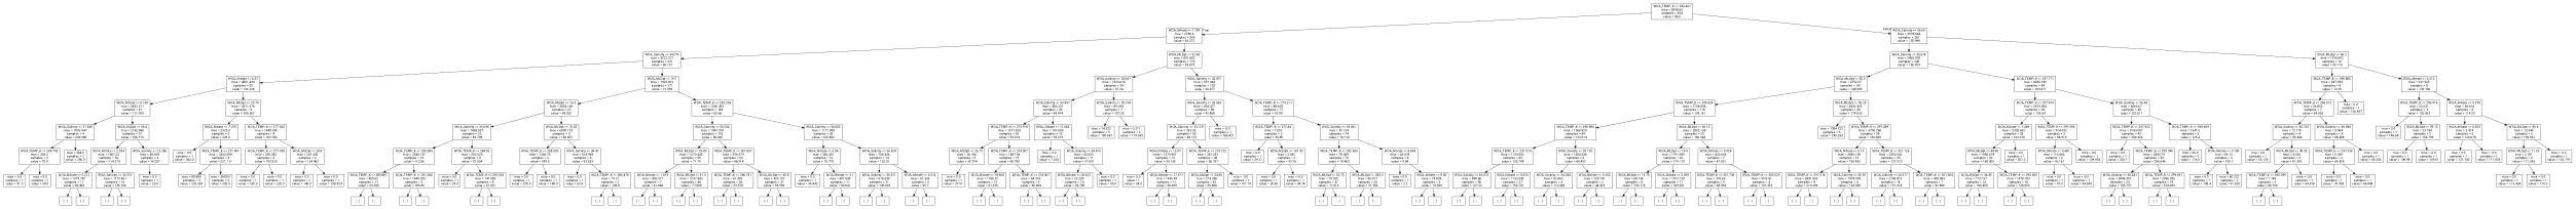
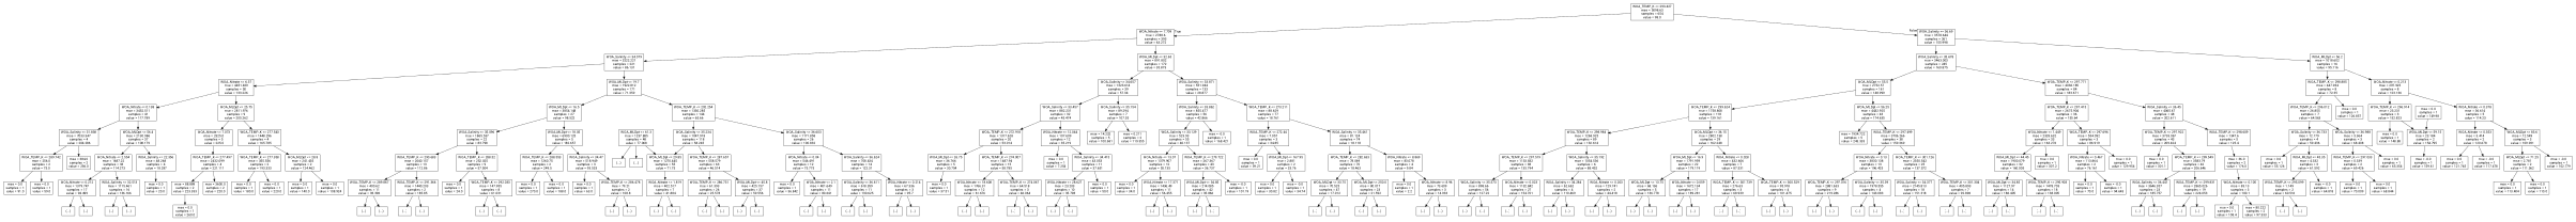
  digraph {
    fontname=Roboto
    node [fontname=Roboto shape=box]
    edge [fontname=Roboto]
    n1 [label="WOA_TEMP_K <= 293.427\nmse = 5098.63\nsamples = 654\nvalue = 98.0"]
    n2 [label="WOA_Nitrate <= 7.709\nmse = 2788.6\nsamples = 393\nvalue = 63.272"]
    n3 [label="WOA_Salinity <= 36.69\nmse = 3578.644\nsamples = 261\nvalue = 155.998"]
    n4 [label="WOA_Salinity <= 34.079\nmse = 3222.221\nsamples = 221\nvalue = 86.131"]
    n5 [label="WOA_MLDpt <= 32.65\nmse = 891.802\nsamples = 172\nvalue = 35.873"]
    n6 [label="WOA_Salinity <= 35.678\nmse = 3463.003\nsamples = 245\nvalue = 160.875"]
    n7 [label="WOA_MLDpt <= 56.2\nmse = 1018.602\nsamples = 16\nvalue = 95.116"]
    n8 [label="WOA_Nitrate <= 6.37\nmse = 4451.439\nsamples = 50\nvalue = 133.226"]
    n9 [label="WOA_MLDpt <= 19.7\nmse = 1922.812\nsamples = 171\nvalue = 71.359"]
    n10 [label="WOA_Salinity <= 34.657\nmse = 1323.614\nsamples = 39\nvalue = 57.34"]
    n11 [label="WOA_Salinity <= 33.871\nmse = 551.944\nsamples = 133\nvalue = 28.877"]
    n12 [label="WOA_Nitrate <= 0.138\nmse = 3452.511\nsamples = 41\nvalue = 117.789"]
    n13 [label="WOA_MLDpt <= 25.75\nmse = 2811.976\nsamples = 9\nvalue = 205.262"]
    n14 [label="WOA_MLDpt <= 16.5\nmse = 3854.148\nsamples = 27\nvalue = 98.522"]
    n15 [label="WOA_TEMP_K <= 292.254\nmse = 1330.285\nsamples = 144\nvalue = 65.66"]
    n16 [label="WOA_Salinity <= 31.838\nmse = 7033.347\nsamples = 4\nvalue = 204.286"]
    n17 [label="WOA_MLDpt <= 56.4\nmse = 2130.986\nsamples = 37\nvalue = 108.179"]
    n18 [label="WOA_Nitrate <= 7.073\nmse = 2325.0\nsamples = 5\nvalue = 225.0"]
    n19 [label="WOA_TEMP_K <= 277.543\nmse = 1448.296\nsamples = 4\nvalue = 165.785"]
    n20 [label="WOA_TEMP_K <= 289.742\nmse = 256.0\nsamples = 2\nvalue = 75.0"]
    n21 [label="mse = 384.0\nsamples = 2\nvalue = 256.0"]
    n22 [label="WOA_Nitrate <= 2.554\nmse = 1687.22\nsamples = 33\nvalue = 114.273"]
    n23 [label="WOA_Salinity <= 22.356\nmse = 48.268\nsamples = 4\nvalue = 18.287"]
    n24 [label="mse = 0.0\nsamples = 1\nvalue = 91.0"]
    n25 [label="mse = 0.0\nsamples = 1\nvalue = 59.0"]
    n26 [label="WOA_Nitrate <= 0.212\nmse = 1379.747\nsamples = 17\nvalue = 94.499"]
    n27 [label="WOA_Salinity <= 32.513\nmse = 1115.461\nsamples = 16\nvalue = 136.166"]
    n28 [label="mse = 0.0\nsamples = 1\nvalue = 20.0"]
    n29 [label="(...)"]
    n30 [label="(...)"]
    n31 [label="(...)"]
    n32 [label="(...)"]
    n33 [label="mse = 0.0\nsamples = 1\nvalue = 260.0"]
    n34 [label="WOA_TEMP_K <= 277.497\nmse = 2432.099\nsamples = 4\nvalue = 221.111"]
    n35 [label="WOA_TEMP_K <= 277.358\nmse = 355.556\nsamples = 2\nvalue = 193.333"]
    n36 [label="WOA_MLDpt <= 28.8\nmse = 241.435\nsamples = 2\nvalue = 124.462"]
    n37 [label="mse = 88.889\nsamples = 2\nvalue = 223.333"]
    n38 [label="mse = 3600.0\nsamples = 2\nvalue = 220.0"]
    n39 [label="mse = 0.0\nsamples = 1\nvalue = 180.0"]
    n40 [label="mse = 0.0\nsamples = 1\nvalue = 220.0"]
    n41 [label="mse = 0.0\nsamples = 1\nvalue = 140.0"]
    n42 [label="mse = 0.0\nsamples = 1\nvalue = 108.924"]
    n43 [label="WOA_Salinity <= 35.096\nmse = 1865.537\nsamples = 22\nvalue = 83.798"]
    n44 [label="WOA_MLDpt <= 18.05\nmse = 6900.125\nsamples = 5\nvalue = 182.657"]
    n45 [label="WOA_Salinity <= 35.234\nmse = 1047.918\nsamples = 118\nvalue = 58.245"]
    n46 [label="WOA_Salinity <= 36.603\nmse = 1171.858\nsamples = 26\nvalue = 100.832"]
    n47 [label="WOA_TEMP_K <= 290.683\nmse = 2040.157\nsamples = 13\nvalue = 112.86"]
    n48 [label="WOA_TEMP_K <= 288.52\nmse = 252.025\nsamples = 9\nvalue = 57.504"]
    n49 [label="WOA_TEMP_K <= 288.553\nmse = 1260.75\nsamples = 2\nvalue = 249.5"]
    n50 [label="WOA_Salinity <= 34.47\nmse = 518.949\nsamples = 3\nvalue = 93.533"]
    n51 [label="WOA_TEMP_K <= 289.867\nmse = 400.62\nsamples = 11\nvalue = 93.396"]
    n52 [label="WOA_TEMP_K <= 291.366\nmse = 1440.203\nsamples = 2\nvalue = 185.85"]
    n53 [label="mse = 0.0\nsamples = 1\nvalue = 24.0"]
    n54 [label="WOA_TEMP_K <= 292.033\nmse = 147.955\nsamples = 8\nvalue = 61.031"]
    n55 [label="(...)"]
    n56 [label="(...)"]
    n57 [label="(...)"]
    n58 [label="(...)"]
    n59 [label="(...)"]
    n60 [label="(...)"]
    n61 [label="mse = 0.0\nsamples = 1\nvalue = 270.0"]
    n62 [label="mse = 0.0\nsamples = 1\nvalue = 188.0"]
    n63 [label="mse = 0.0\nsamples = 1\nvalue = 63.0"]
    n64 [label="WOA_TEMP_K <= 286.478\nmse = 79.21\nsamples = 2\nvalue = 108.8"]
    n65 [label="(...)"]
    n66 [label="(...)"]
    n67 [label="WOA_MLDpt <= 29.85\nmse = 1270.445\nsamples = 55\nvalue = 71.75"]
    n68 [label="WOA_TEMP_K <= 287.657\nmse = 558.579\nsamples = 63\nvalue = 46.514"]
    n69 [label="WOA_Nitrate <= 0.04\nmse = 546.491\nsamples = 12\nvalue = 75.775"]
    n70 [label="WOA_Salinity <= 36.624\nmse = 708.434\nsamples = 14\nvalue = 122.31"]
    n71 [label="WOA_Nitrate <= 1.819\nmse = 402.517\nsamples = 7\nvalue = 41.884"]
    n72 [label="WOA_MLDpt <= 61.3\nmse = 1237.885\nsamples = 48\nvalue = 77.068"]
    n73 [label="WOA_TEMP_K <= 286.731\nmse = 61.393\nsamples = 26\nvalue = 25.578"]
    n74 [label="WOA_MLDpt <= 45.8\nmse = 425.157\nsamples = 37\nvalue = 59.556"]
    n75 [label="(...)"]
    n76 [label="(...)"]
    n77 [label="(...)"]
    n78 [label="(...)"]
    n79 [label="(...)"]
    n80 [label="(...)"]
    n81 [label="(...)"]
    n82 [label="(...)"]
    n83 [label="mse = 0.0\nsamples = 1\nvalue = 36.842"]
    n84 [label="WOA_Nitrate <= 2.1\nmse = 401.649\nsamples = 11\nvalue = 80.641"]
    n85 [label="WOA_Salinity <= 36.611\nmse = 618.359\nsamples = 11\nvalue = 130.625"]
    n86 [label="WOA_Nitrate <= 0.214\nmse = 67.336\nsamples = 3\nvalue = 95.7"]
    n87 [label="(...)"]
    n88 [label="(...)"]
    n89 [label="(...)"]
    n90 [label="(...)"]
    n91 [label="(...)"]
    n92 [label="(...)"]
    n93 [label="WOA_Salinity <= 33.457\nmse = 882.231\nsamples = 32\nvalue = 45.474"]
    n94 [label="WOA_Salinity <= 35.154\nmse = 89.294\nsamples = 7\nvalue = 107.35"]
    n95 [label="WOA_Salinity <= 33.862\nmse = 855.477\nsamples = 56\nvalue = 42.866"]
    n96 [label="WOA_TEMP_K <= 273.211\nmse = 88.629\nsamples = 77\nvalue = 18.761"]
    n97 [label="WOA_TEMP_K <= 272.918\nmse = 1317.628\nsamples = 20\nvalue = 53.014"]
    n98 [label="WOA_Nitrate <= 12.044\nmse = 107.609\nsamples = 12\nvalue = 35.219"]
    n99 [label="mse = 14.232\nsamples = 5\nvalue = 100.681"]
    n100 [label="mse = 0.211\nsamples = 2\nvalue = 119.355"]
    n101 [label="WOA_MLDpt <= 26.75\nmse = 36.766\nsamples = 5\nvalue = 30.754"]
    n102 [label="WOA_TEMP_K <= 274.007\nmse = 1487.94\nsamples = 15\nvalue = 58.785"]
    n103 [label="mse = 0.0\nsamples = 1\nvalue = 7.254"]
    n104 [label="WOA_Salinity <= 34.415\nmse = 43.053\nsamples = 11\nvalue = 37.651"]
    n105 [label="mse = 0.0\nsamples = 1\nvalue = 37.51"]
    n106 [label="WOA_Nitrate <= 18.608\nmse = 1766.31\nsamples = 12\nvalue = 61.676"]
    n107 [label="WOA_TEMP_K <= 274.067\nmse = 64.518\nsamples = 3\nvalue = 46.064"]
    n108 [label="(...)"]
    n109 [label="(...)"]
    n110 [label="(...)"]
    n111 [label="(...)"]
    n112 [label="WOA_Nitrate <= 28.627\nmse = 23.203\nsamples = 10\nvalue = 35.798"]
    n113 [label="mse = 0.0\nsamples = 1\nvalue = 50.0"]
    n114 [label="(...)"]
    n115 [label="(...)"]
    n116 [label="WOA_Salinity <= 33.129\nmse = 523.93\nsamples = 55\nvalue = 40.137"]
    n117 [label="mse = -0.0\nsamples = 1\nvalue = 168.421"]
    n118 [label="WOA_TEMP_K <= 272.44\nmse = 7.057\nsamples = 3\nvalue = 34.85"]
    n119 [label="WOA_Salinity <= 35.461\nmse = 81.124\nsamples = 74\nvalue = 18.118"]
    n120 [label="WOA_Nitrate <= 13.07\nmse = 1379.907\nsamples = 12\nvalue = 55.135"]
    n121 [label="WOA_TEMP_K <= 279.722\nmse = 267.367\nsamples = 43\nvalue = 36.737"]
-   n122 [label="mse = 0.0\nvalue = 1\nvalue = 34.0"]
+   n122 [label="mse = 0.0\nsamples = 1\nvalue = 34.0"]
    n123 [label="WOA_Nitrate <= 17.371\nmse = 1436.49\nsamples = 11\nvalue = 56.455"]
    n124 [label="WOA_MLDpt <= 34.85\nmse = 214.085\nsamples = 42\nvalue = 35.866"]
    n125 [label="mse = -0.0\nsamples = 1\nvalue = 101.19"]
    n126 [label="(...)"]
    n127 [label="(...)"]
    n128 [label="(...)"]
    n129 [label="(...)"]
    n130 [label="mse = 0.0\nsamples = 1\nvalue = 39.21"]
    n131 [label="WOA_MLDpt <= 167.95\nmse = 2.881\nsamples = 2\nvalue = 33.76"]
    n132 [label="WOA_TEMP_K <= 282.633\nmse = 78.069\nsamples = 70\nvalue = 18.463"]
    n133 [label="WOA_Nitrate <= 8.869\nmse = 83.078\nsamples = 4\nvalue = 9.84"]
    n134 [label="mse = 0.0\nsamples = 1\nvalue = 30.82"]
    n135 [label="mse = -0.0\nsamples = 1\nvalue = 34.74"]
    n136 [label="WOA_MLDpt <= 33.75\nmse = 70.525\nsamples = 47\nvalue = 17.012"]
    n137 [label="WOA_MLDpt <= 250.0\nmse = 80.017\nsamples = 23\nvalue = 21.592"]
    n138 [label="mse = 0.0\nsamples = 1\nvalue = 2.2"]
    n139 [label="WOA_Nitrate <= 8.96\nmse = 73.609\nsamples = 3\nvalue = 14.933"]
    n140 [label="(...)"]
    n141 [label="(...)"]
    n142 [label="(...)"]
    n143 [label="(...)"]
    n144 [label="(...)"]
    n145 [label="(...)"]
    n146 [label="WOA_MLDpt <= 55.5\nmse = 2752.57\nsamples = 161\nvalue = 148.999"]
    n147 [label="WOA_TEMP_K <= 297.771\nmse = 4036.185\nsamples = 84\nvalue = 183.671"]
    n148 [label="WOA_TEMP_K <= 298.885\nmse = 447.934\nsamples = 8\nvalue = 72.35"]
    n149 [label="WOA_Nitrate <= 0.213\nmse = 297.925\nsamples = 8\nvalue = 123.136"]
    n150 [label="WOA_TEMP_K <= 299.624\nmse = 1758.808\nsamples = 118\nvalue = 139.161"]
    n151 [label="WOA_MLDpt <= 56.25\nmse = 4432.925\nsamples = 43\nvalue = 174.635"]
    n152 [label="WOA_TEMP_K <= 297.415\nmse = 2675.904\nsamples = 36\nvalue = 155.64"]
    n153 [label="WOA_Salinity <= 36.45\nmse = 4065.67\nsamples = 48\nvalue = 202.611"]
    n154 [label="WOA_TEMP_K <= 298.984\nmse = 1268.925\nsamples = 89\nvalue = 132.614"]
    n155 [label="WOA_MLDpt <= 36.15\nmse = 2802.138\nsamples = 29\nvalue = 162.248"]
    n156 [label="mse = 1934.722\nsamples = 5\nvalue = 243.333"]
    n157 [label="WOA_TEMP_K <= 297.499\nmse = 3706.266\nsamples = 38\nvalue = 159.369"]
    n158 [label="WOA_TEMP_K <= 297.519\nmse = 1133.832\nsamples = 83\nvalue = 135.794"]
    n159 [label="WOA_Salinity <= 35.192\nmse = 1054.536\nsamples = 6\nvalue = 88.452"]
    n160 [label="WOA_MLDpt <= 16.9\nmse = 1791.959\nsamples = 22\nvalue = 179.119"]
    n161 [label="WOA_Nitrate <= 0.028\nmse = 432.606\nsamples = 7\nvalue = 87.531"]
    n162 [label="WOA_Salinity <= 35.573\nmse = 898.66\nsamples = 56\nvalue = 127.22"]
    n163 [label="WOA_Nitrate <= 0.023\nmse = 1132.842\nsamples = 27\nvalue = 154.701"]
    n164 [label="WOA_Salinity <= 34.284\nmse = 62.662\nsamples = 4\nvalue = 110.469"]
    n165 [label="WOA_Nitrate <= 0.203\nmse = 129.741\nsamples = 2\nvalue = 44.418"]
    n166 [label="(...)"]
    n167 [label="(...)"]
    n168 [label="(...)"]
    n169 [label="(...)"]
    n170 [label="(...)"]
    n171 [label="(...)"]
    n172 [label="(...)"]
    n173 [label="(...)"]
    n174 [label="WOA_MLDpt <= 13.75\nmse = 68.136\nsamples = 5\nvalue = 136.778"]
    n175 [label="WOA_Nitrate <= 0.059\nmse = 1672.134\nsamples = 17\nvalue = 189.281"]
    n176 [label="WOA_TEMP_K <= 301.739\nmse = 276.63\nsamples = 3\nvalue = 68.939"]
    n177 [label="WOA_TEMP_K <= 300.529\nmse = 95.918\nsamples = 4\nvalue = 101.475"]
    n178 [label="(...)"]
    n179 [label="(...)"]
    n180 [label="(...)"]
    n181 [label="(...)"]
    n182 [label="(...)"]
    n183 [label="(...)"]
    n184 [label="(...)"]
    n185 [label="(...)"]
    n186 [label="WOA_Nitrate <= 0.13\nmse = 3830.138\nsamples = 13\nvalue = 196.425"]
    n187 [label="WOA_TEMP_K <= 301.126\nmse = 2350.542\nsamples = 25\nvalue = 137.572"]
    n188 [label="WOA_TEMP_K <= 297.016\nmse = 2881.633\nsamples = 9\nvalue = 219.286"]
    n189 [label="WOA_Salinity <= 35.39\nmse = 1978.555\nsamples = 4\nvalue = 143.083"]
    n190 [label="WOA_Salinity <= 34.377\nmse = 2145.813\nsamples = 18\nvalue = 151.318"]
    n191 [label="WOA_TEMP_K <= 301.304\nmse = 405.893\nsamples = 7\nvalue = 92.896"]
    n192 [label="(...)"]
    n193 [label="(...)"]
    n194 [label="(...)"]
    n195 [label="(...)"]
    n196 [label="(...)"]
    n197 [label="(...)"]
    n198 [label="(...)"]
    n199 [label="(...)"]
    n200 [label="WOA_Nitrate <= 1.449\nmse = 2328.632\nsamples = 33\nvalue = 163.276"]
    n201 [label="WOA_TEMP_K <= 297.696\nmse = 554.092\nsamples = 3\nvalue = 86.919"]
    n202 [label="WOA_TEMP_K <= 297.922\nmse = 3733.067\nsamples = 43\nvalue = 209.424"]
    n203 [label="WOA_TEMP_K <= 298.609\nmse = 1347.6\nsamples = 5\nvalue = 125.4"]
    n204 [label="WOA_MLDpt <= 44.45\nmse = 1900.079\nsamples = 32\nvalue = 160.005"]
    n205 [label="mse = 0.0\nsamples = 1\nvalue = 307.2"]
    n206 [label="WOA_Nitrate <= 0.467\nmse = 113.864\nsamples = 2\nvalue = 76.161"]
    n207 [label="mse = 0.0\nsamples = 1\nvalue = 129.954"]
    n208 [label="WOA_MLDpt <= 34.85\nmse = 1127.97\nsamples = 14\nvalue = 186.405"]
    n209 [label="WOA_TEMP_K <= 295.903\nmse = 1478.703\nsamples = 18\nvalue = 138.005"]
    n210 [label="(...)"]
    n211 [label="(...)"]
    n212 [label="(...)"]
    n213 [label="(...)"]
    n214 [label="mse = 0.0\nsamples = 1\nvalue = 70.0"]
    n215 [label="mse = -0.0\nsamples = 1\nvalue = 94.643"]
    n216 [label="mse = 0.0\nsamples = 1\nvalue = 301.1"]
    n217 [label="WOA_TEMP_K <= 299.549\nmse = 3583.79\nsamples = 42\nvalue = 206.646"]
    n218 [label="mse = 36.0\nsamples = 2\nvalue = 176.0"]
    n219 [label="WOA_Nitrate <= 0.105\nmse = 83.13\nsamples = 3\nvalue = 100.1"]
    n220 [label="WOA_Salinity <= 36.441\nmse = 3646.357\nsamples = 23\nvalue = 185.757"]
    n221 [label="WOA_TEMP_K <= 299.831\nmse = 2865.026\nsamples = 19\nvalue = 224.053"]
    n222 [label="(...)"]
    n223 [label="(...)"]
    n224 [label="(...)"]
    n225 [label="(...)"]
    n226 [label="mse = 0.0\nsamples = 1\nvalue = 108.4"]
    n227 [label="mse = 80.222\nsamples = 2\nvalue = 97.333"]
    n228 [label="WOA_TEMP_K <= 296.012\nmse = 26.855\nsamples = 7\nvalue = 64.563"]
    n229 [label="mse = 0.0\nsamples = 1\nvalue = 126.857"]
    n230 [label="WOA_TEMP_K <= 296.914\nmse = 23.231\nsamples = 3\nvalue = 152.823"]
    n231 [label="WOA_Nitrate <= 0.378\nmse = 36.614\nsamples = 5\nvalue = 114.23"]
    n232 [label="WOA_Salinity <= 36.733\nmse = 12.179\nsamples = 4\nvalue = 59.436"]
    n233 [label="WOA_Salinity <= 36.988\nmse = 3.364\nsamples = 3\nvalue = 68.408"]
    n234 [label="mse = 0.0\nsamples = 1\nvalue = 55.126"]
    n235 [label="WOA_MLDpt <= 45.35\nmse = 4.332\nsamples = 3\nvalue = 61.592"]
    n236 [label="WOA_TEMP_K <= 297.033\nmse = 0.339\nsamples = 2\nvalue = 69.426"]
    n237 [label="mse = 0.0\nsamples = 1\nvalue = 65.354"]
    n238 [label="WOA_TEMP_K <= 295.099\nmse = 1.149\nsamples = 2\nvalue = 60.516"]
    n239 [label="mse = -0.0\nsamples = 1\nvalue = 64.818"]
    n240 [label="(...)"]
    n241 [label="(...)"]
    n242 [label="mse = 0.0\nsamples = 1\nvalue = 70.009"]
    n243 [label="mse = 0.0\nsamples = 1\nvalue = 68.844"]
    n244 [label="mse = 0.0\nsamples = 1\nvalue = 148.88"]
    n245 [label="WOA_MLDpt <= 59.15\nmse = 23.184\nsamples = 2\nvalue = 154.795"]
    n246 [label="WOA_Nitrate <= 0.353\nmse = 3.414\nsamples = 2\nvalue = 120.678"]
    n247 [label="WOA_MLDpt <= 83.6\nmse = 12.549\nsamples = 3\nvalue = 109.931"]
    n248 [label="mse = 0.0\nsamples = 1\nvalue = 149.98"]
    n249 [label="mse = -0.0\nsamples = 1\nvalue = 159.61"]
    n250 [label="mse = 0.0\nsamples = 1\nvalue = 121.745"]
    n251 [label="mse = -0.0\nsamples = 1\nvalue = 117.478"]
    n252 [label="WOA_MLDpt <= 71.25\nmse = 2.781\nsamples = 2\nvalue = 111.362"]
    n253 [label="mse = -0.0\nsamples = 1\nvalue = 102.779"]
    n254 [label="mse = 0.0\nsamples = 1\nvalue = 113.404"]
    n255 [label="mse = 0.0\nsamples = 1\nvalue = 110.0"]
    n1 -> n2 [headlabel=True labelangle=45 labeldistance=2.5]
    n1 -> n3 [headlabel=False labelangle=-45 labeldistance=2.5]
    n2 -> n4
    n2 -> n5
    n3 -> n6
    n3 -> n7
    n4 -> n8
    n4 -> n9
    n5 -> n10
    n5 -> n11
    n6 -> n146
    n6 -> n147
    n7 -> n148
    n7 -> n149
    n8 -> n12
    n8 -> n13
    n9 -> n14
    n9 -> n15
    n10 -> n93
    n10 -> n94
    n11 -> n95
    n11 -> n96
    n12 -> n16
    n12 -> n17
    n13 -> n18
    n13 -> n19
    n14 -> n43
    n14 -> n44
    n15 -> n45
    n15 -> n46
    n16 -> n20
    n16 -> n21
    n17 -> n22
    n17 -> n23
-   n18 -> n33
+   n37 -> n33
    n18 -> n34
    n19 -> n35
    n19 -> n36
    n20 -> n24
    n20 -> n25
    n22 -> n26
    n22 -> n27
    n23 -> n28
    n26 -> n29
    n26 -> n30
    n27 -> n31
    n27 -> n32
    n34 -> n37
    n34 -> n38
    n35 -> n39
    n35 -> n40
    n36 -> n41
    n36 -> n42
    n43 -> n47
    n43 -> n48
    n44 -> n49
    n44 -> n50
    n45 -> n67
    n45 -> n68
    n46 -> n69
    n46 -> n70
    n47 -> n51
    n47 -> n52
    n48 -> n53
    n48 -> n54
    n49 -> n61
    n49 -> n62
    n50 -> n63
    n50 -> n64
    n51 -> n55
    n51 -> n56
    n52 -> n57
    n52 -> n58
    n54 -> n59
    n54 -> n60
    n64 -> n65
    n64 -> n66
    n67 -> n71
-   n67 -> n72
+   n72 -> n67
    n68 -> n73
    n68 -> n74
    n69 -> n83
    n69 -> n84
    n70 -> n85
    n70 -> n86
    n71 -> n75
    n71 -> n76
    n72 -> n77
    n72 -> n78
    n73 -> n79
    n73 -> n80
    n74 -> n81
    n74 -> n82
    n84 -> n87
    n84 -> n88
    n85 -> n89
    n85 -> n90
    n86 -> n91
    n86 -> n92
    n93 -> n97
    n93 -> n98
    n94 -> n99
    n94 -> n100
    n95 -> n116
    n95 -> n117
    n96 -> n118
    n96 -> n119
    n97 -> n101
    n97 -> n102
    n98 -> n103
    n98 -> n104
    n101 -> n105
    n102 -> n106
    n102 -> n107
    n104 -> n112
    n104 -> n113
    n106 -> n108
    n106 -> n109
    n107 -> n110
    n107 -> n111
    n112 -> n114
    n112 -> n115
    n116 -> n120
    n116 -> n121
    n118 -> n130
    n118 -> n131
    n119 -> n132
    n119 -> n133
    n120 -> n122
    n120 -> n123
    n121 -> n124
    n121 -> n125
    n123 -> n126
    n123 -> n127
    n124 -> n128
    n124 -> n129
    n131 -> n134
    n131 -> n135
    n132 -> n136
    n132 -> n137
    n133 -> n138
    n133 -> n139
    n136 -> n140
    n136 -> n141
    n137 -> n142
    n137 -> n143
    n139 -> n144
    n139 -> n145
    n146 -> n150
    n146 -> n151
    n147 -> n152
    n147 -> n153
    n148 -> n228
    n148 -> n229
    n149 -> n230
    n149 -> n231
    n150 -> n154
    n150 -> n155
    n151 -> n156
    n151 -> n157
    n152 -> n200
    n152 -> n201
    n153 -> n202
    n153 -> n203
    n154 -> n158
    n154 -> n159
    n155 -> n160
    n155 -> n161
    n157 -> n186
    n157 -> n187
    n158 -> n162
    n158 -> n163
    n159 -> n164
    n159 -> n165
    n160 -> n174
    n160 -> n175
    n161 -> n176
    n161 -> n177
    n162 -> n166
    n162 -> n167
    n163 -> n168
    n163 -> n169
    n164 -> n170
    n164 -> n171
    n165 -> n172
    n165 -> n173
    n174 -> n178
    n174 -> n179
    n175 -> n180
    n175 -> n181
    n176 -> n182
    n176 -> n183
    n177 -> n184
    n177 -> n185
    n186 -> n188
    n186 -> n189
    n187 -> n190
    n187 -> n191
    n188 -> n192
    n188 -> n193
    n189 -> n194
    n189 -> n195
    n190 -> n196
    n190 -> n197
    n191 -> n198
    n191 -> n199
    n200 -> n204
    n200 -> n205
    n201 -> n206
    n201 -> n207
    n202 -> n216
    n202 -> n217
    n203 -> n218
-   n203 -> n219
+   n218 -> n219
    n204 -> n208
    n204 -> n209
    n206 -> n214
    n206 -> n215
    n208 -> n210
    n208 -> n211
    n209 -> n212
    n209 -> n213
    n217 -> n220
    n217 -> n221
    n219 -> n226
    n219 -> n227
    n220 -> n222
    n220 -> n223
    n221 -> n224
    n221 -> n225
    n228 -> n232
    n228 -> n233
    n230 -> n244
    n230 -> n245
    n231 -> n246
    n231 -> n247
    n232 -> n234
    n232 -> n235
    n233 -> n236
    n233 -> n237
    n235 -> n238
    n235 -> n239
    n236 -> n242
    n236 -> n243
    n238 -> n240
    n238 -> n241
-   n245 -> n248
+   n248 -> n245
    n245 -> n249
    n246 -> n250
    n246 -> n251
    n247 -> n252
    n247 -> n253
    n252 -> n254
    n252 -> n255
  }
